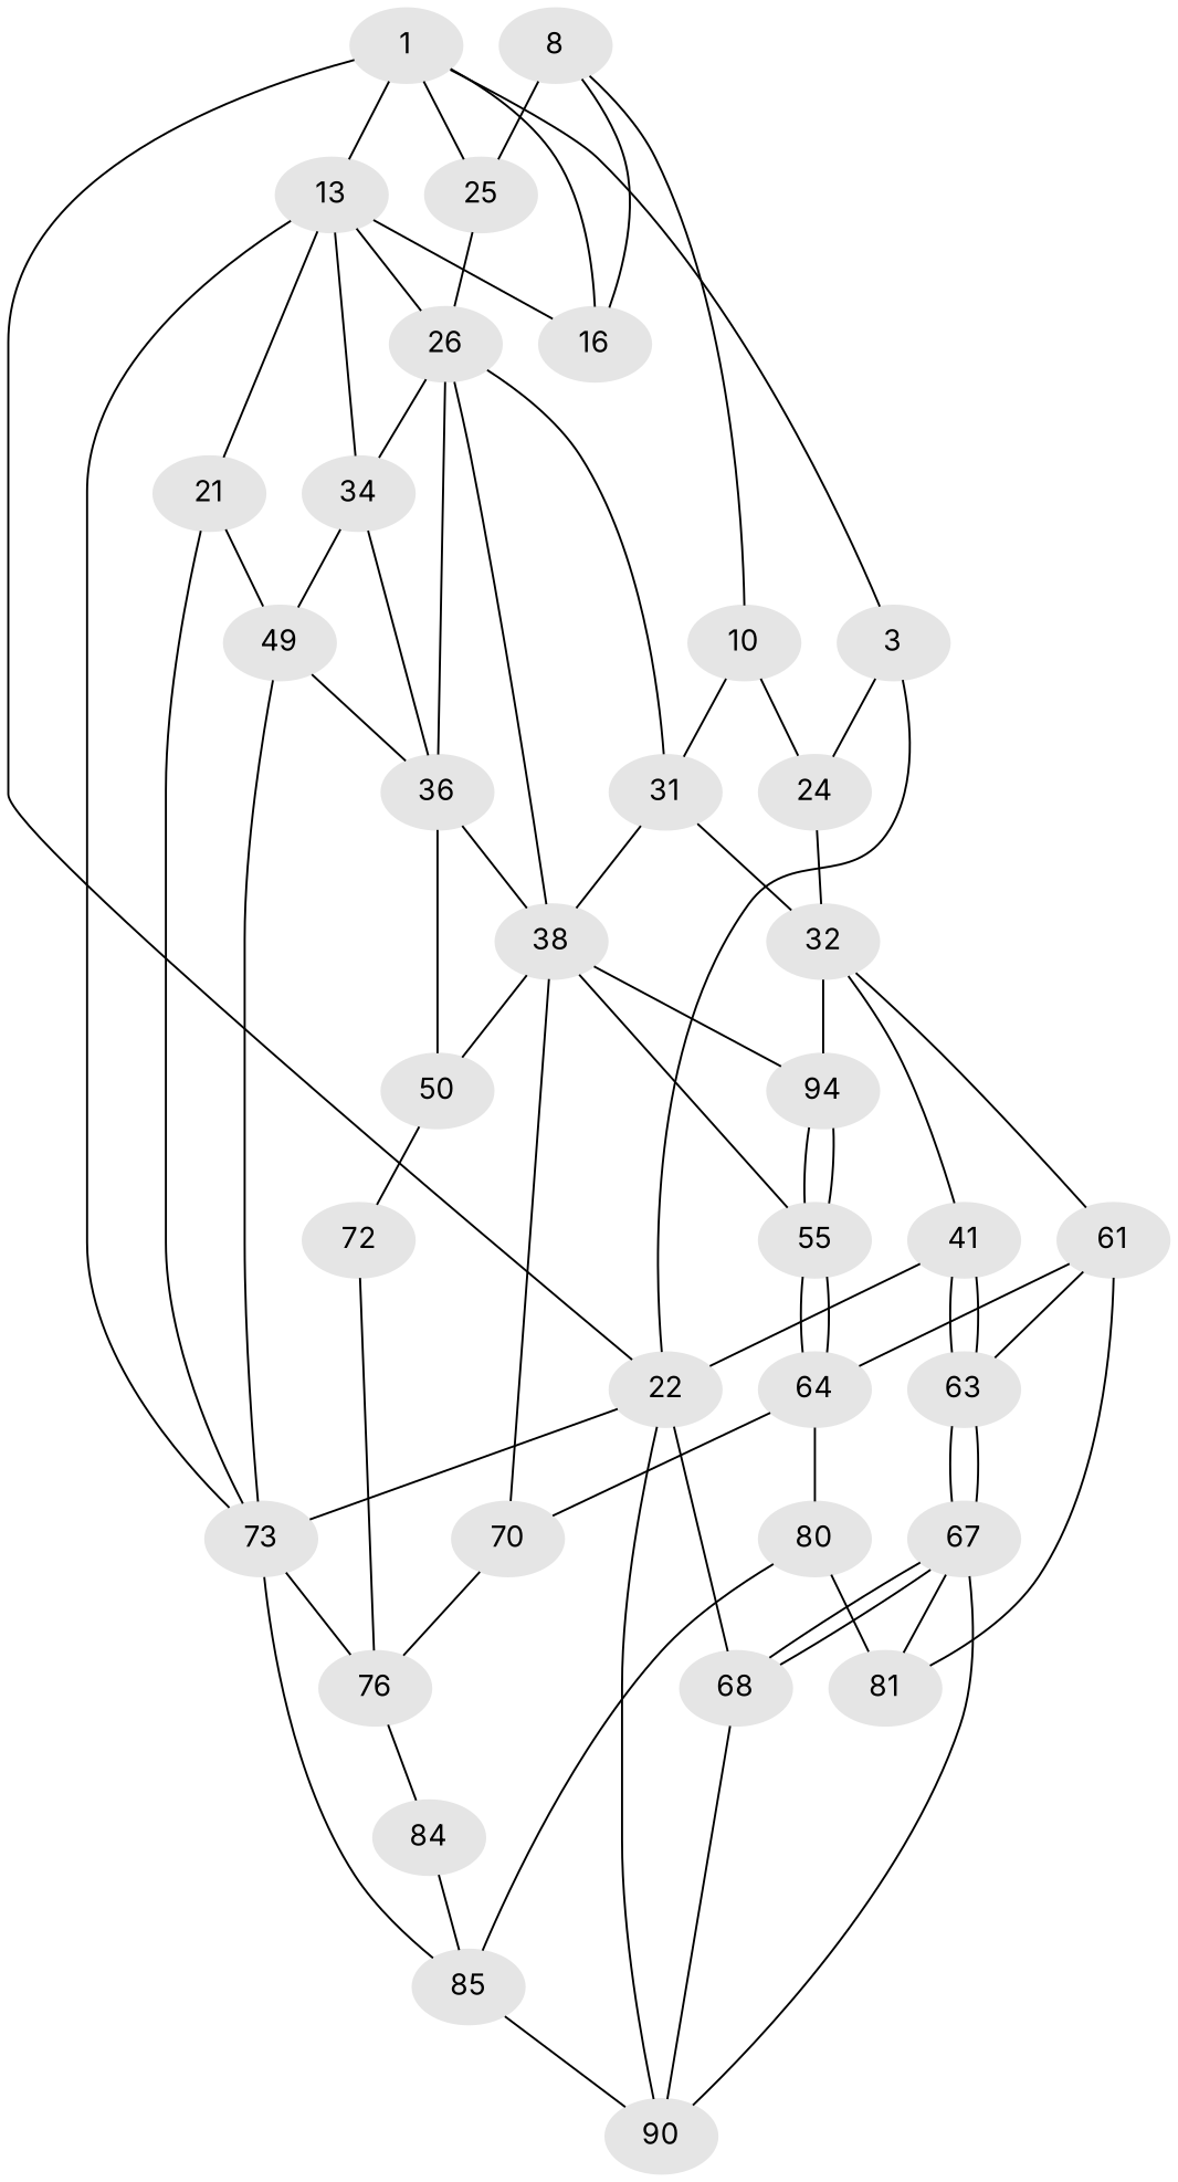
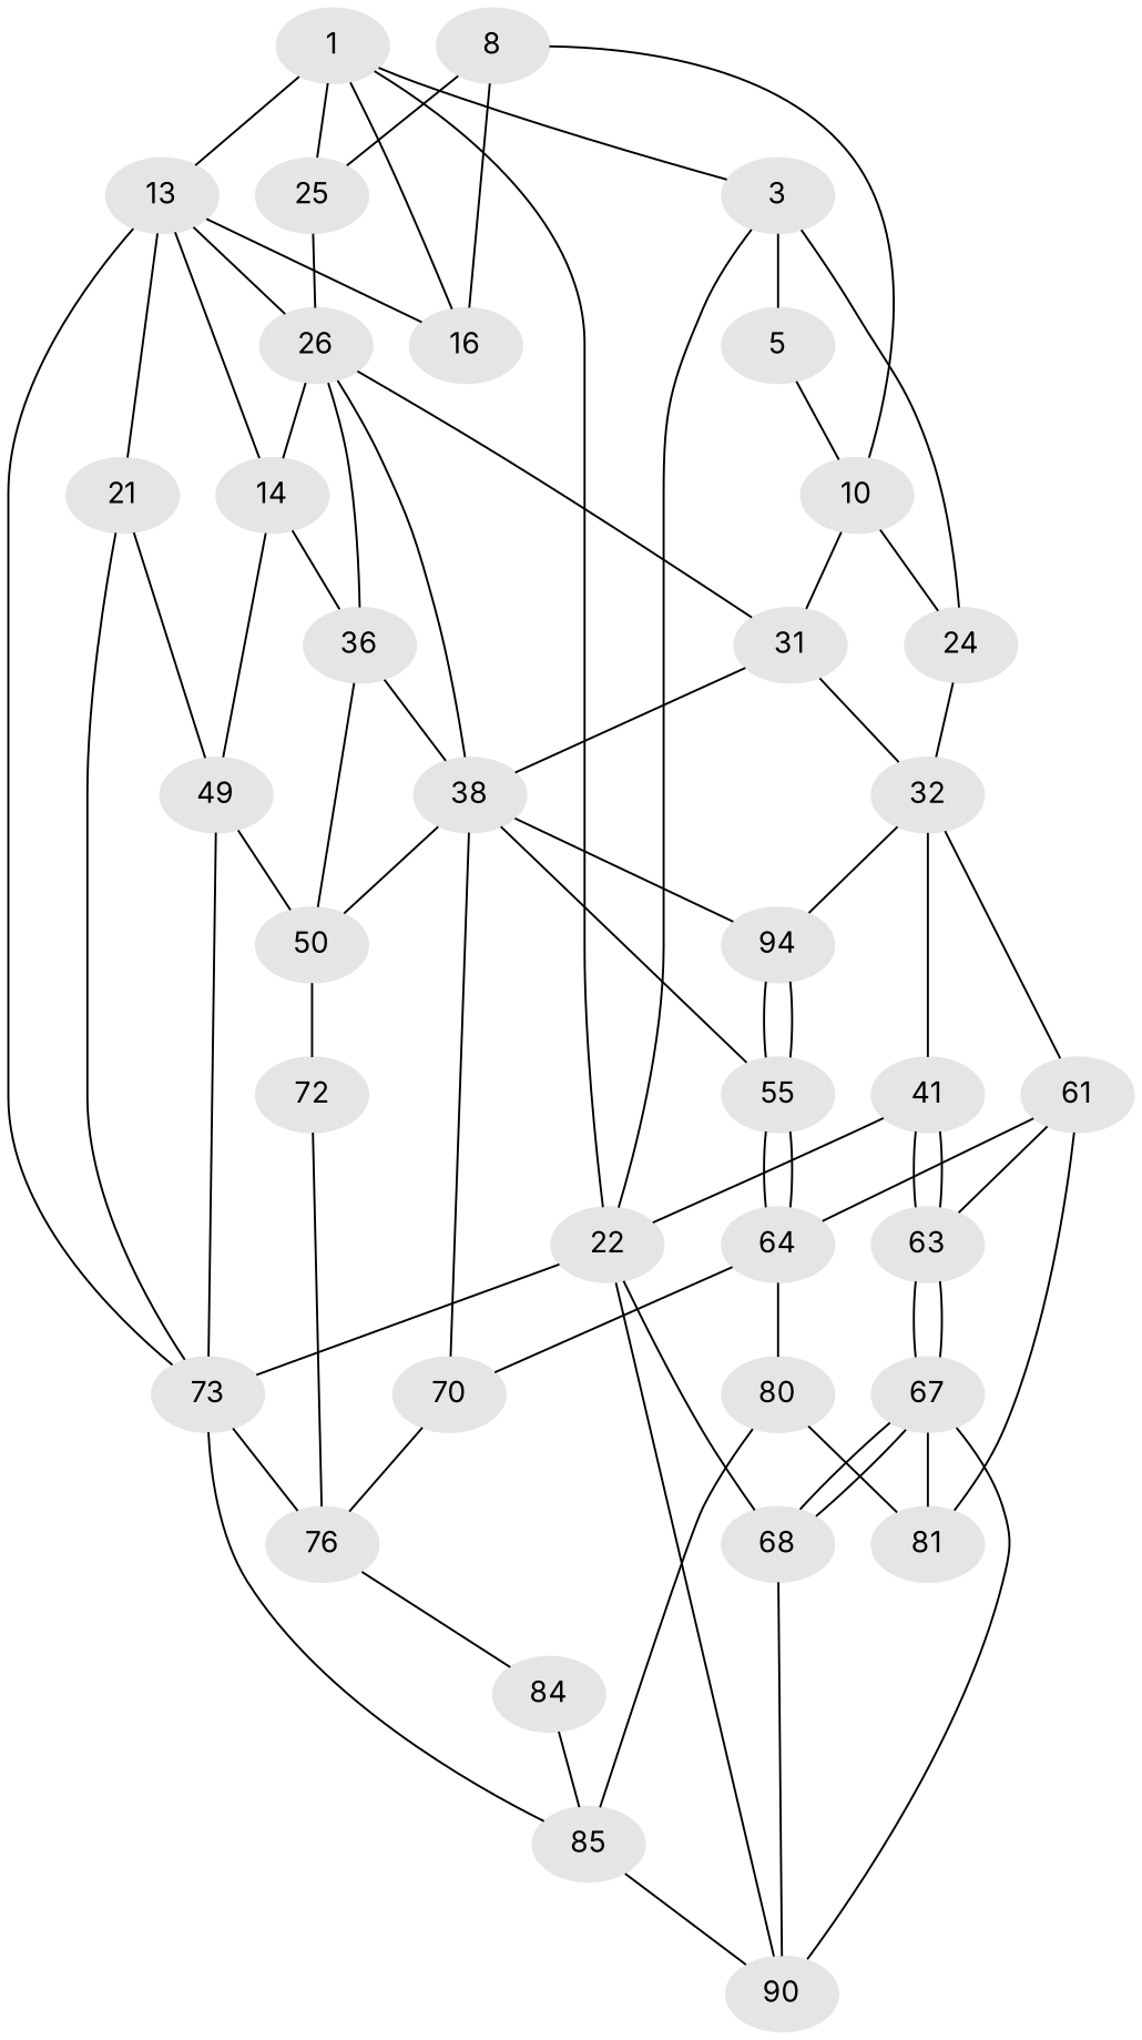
  graph {
    fontname=Inter
    node [color=gray90 fontname=Inter style=filled]
    edge [fontname=Inter]
    1 [super="+2+7"]
    3 [super="+30+4"]
    13 [super="+18+14"]
    16
    n5 [label=22 super="+59"]
    25
+   5 [super="+6"]
    24 [super="+29"]
    8 [super="+17+9"]
    10 [super="+23+11"]
    21 [super="+48"]
    26 [super="+35+27"]
-   34 [super="+46"]
+   34 [super="+46" label=14]
    73 [super="+74"]
    68
    90 [super="+91"]
    32 [super="+40"]
    31 [super="+33"]
    38 [super="+39+54"]
    49 [super="+52"]
    36 [super="+37+47"]
    76 [super="+77+83"]
    85 [super="+88"]
    50 [super="+53+51"]
    41
    n26 [label=94]
    61 [super="+62+66"]
    55
    70 [super="+71"]
    63
    64 [super="+65"]
    81
    72
    67 [super="+82"]
    84
    80 [super="+86"]
    1 -- 3
    1 -- 13 [weight=2]
    1 -- 16
    1 -- n5
    1 -- 25
    3 -- n5
+   3 -- 5
    3 -- 24 [weight=2]
    13 -- 16
    13 -- 21 [weight=2]
    13 -- 26
    13 -- 34
    13 -- 73
    n5 -- 73
    n5 -- 68
    n5 -- 90
    25 -- 26
+   5 -- 10 [weight=2]
    24 -- 32
    8 -- 16
    8 -- 25 [weight=2]
    8 -- 10
    10 -- 24
    10 -- 31
    21 -- 73
    21 -- 49
    26 -- 34
    26 -- 31
    26 -- 38
    26 -- 36
    34 -- 49
    34 -- 36
    73 -- 76 [weight=2]
    73 -- 85
    68 -- 90
    32 -- 41
    32 -- n26
    32 -- 61
    31 -- 32
    31 -- 38
    38 -- 50
    38 -- n26
    38 -- 55
    38 -- 70
    49 -- 73
-   49 -- 36
+   49 -- 50
    36 -- 38
    36 -- 50 [weight=2]
    76 -- 84
    85 -- 90
    50 -- 72 [weight=2]
    41 -- n5
    41 -- 63
    41 -- 63
    n26 -- 55
    n26 -- 55
    61 -- 63
    61 -- 64
    61 -- 81
    55 -- 64
    55 -- 64
    70 -- 76
    63 -- 67
    63 -- 67
    64 -- 70 [weight=2]
    64 -- 80
    72 -- 76
    67 -- 68
    67 -- 68
    67 -- 90
    67 -- 81
    84 -- 85 [weight=2]
    80 -- 85 [weight=2]
    80 -- 81
  }
